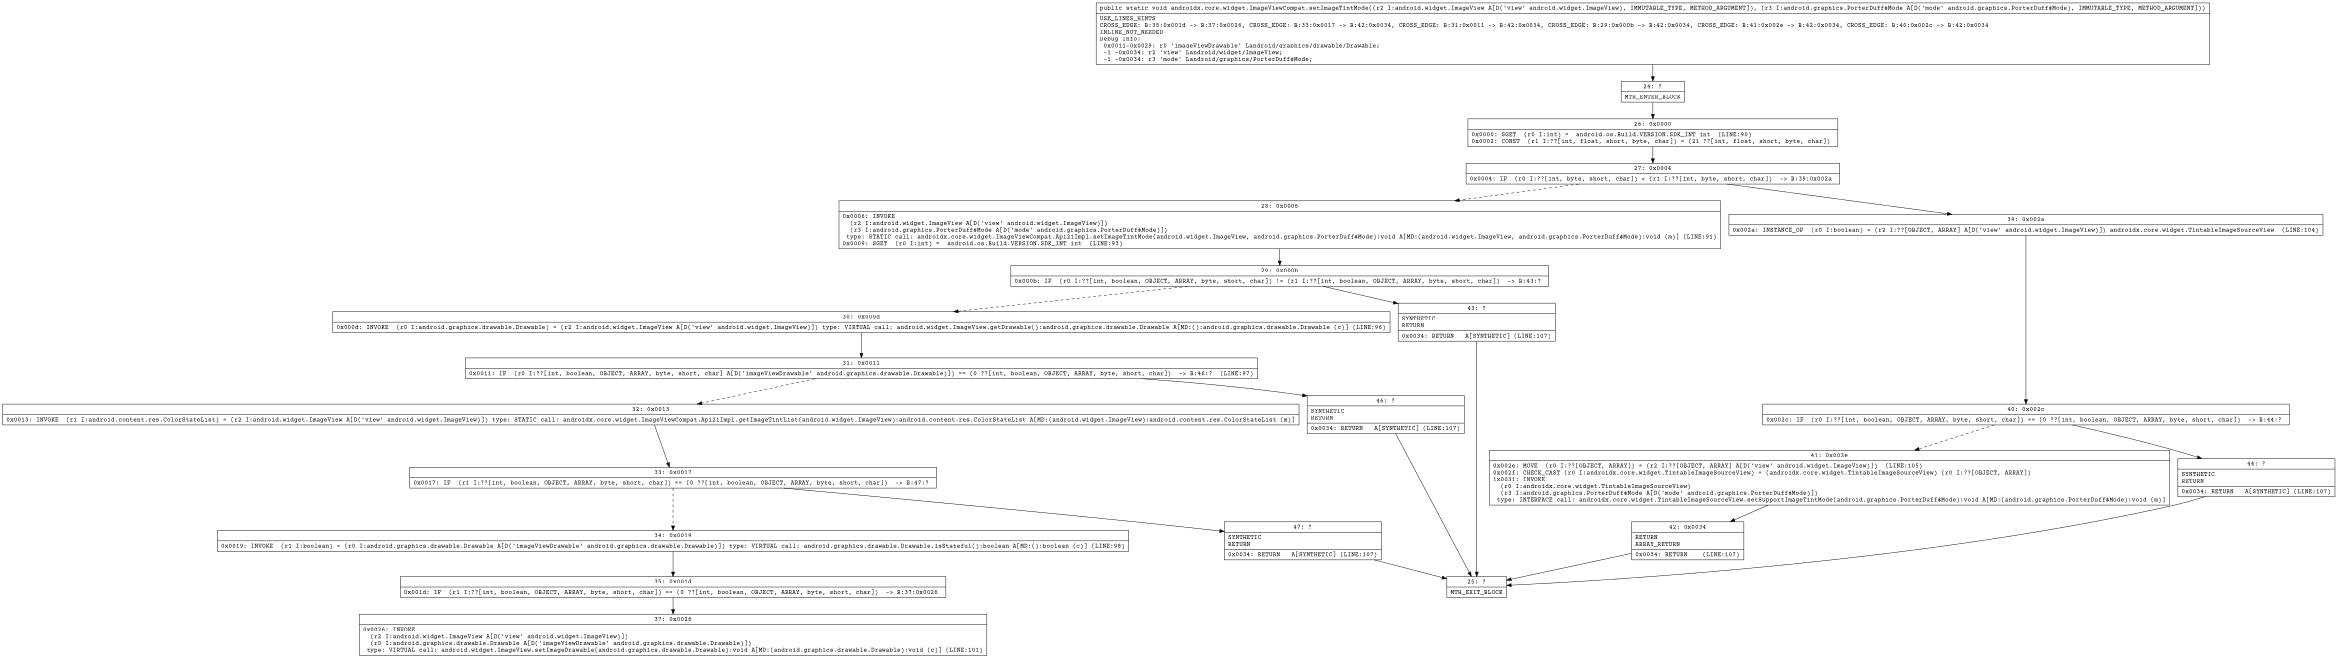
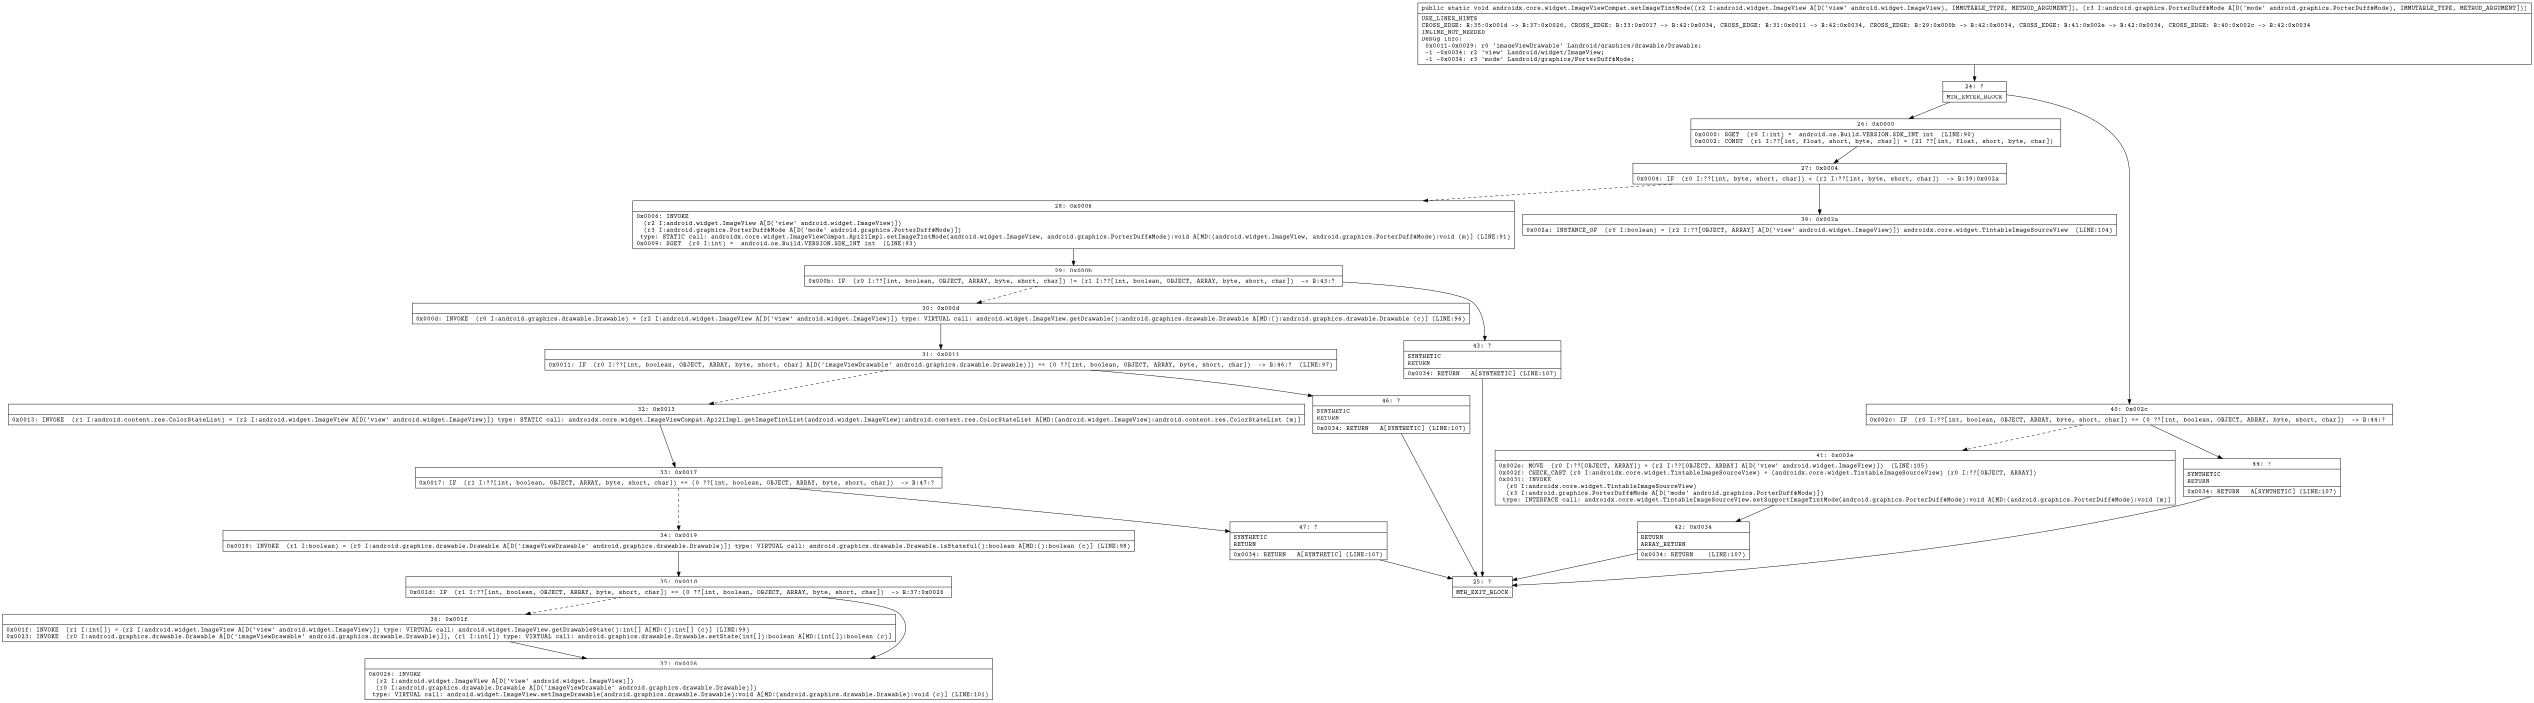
  digraph {
    fontname="Courier Prime"
    node [fontname="Courier Prime" shape=record]
    edge [fontname="Courier Prime"]
    n1 [label="{24\:\ ?|MTH_ENTER_BLOCK\l}"]
    n2 [label="{26\:\ 0x0000|0x0000: SGET  (r0 I:int) =  android.os.Build.VERSION.SDK_INT int  (LINE:90)\l0x0002: CONST  (r1 I:??[int, float, short, byte, char]) = (21 ??[int, float, short, byte, char]) \l}"]
    n3 [label="{27\:\ 0x0004|0x0004: IF  (r0 I:??[int, byte, short, char]) \< (r1 I:??[int, byte, short, char])  \-\> B:39:0x002a \l}"]
    n4 [label="{28\:\ 0x0006|0x0006: INVOKE  \l  (r2 I:android.widget.ImageView A[D('view' android.widget.ImageView)])\l  (r3 I:android.graphics.PorterDuff$Mode A[D('mode' android.graphics.PorterDuff$Mode)])\l type: STATIC call: androidx.core.widget.ImageViewCompat.Api21Impl.setImageTintMode(android.widget.ImageView, android.graphics.PorterDuff$Mode):void A[MD:(android.widget.ImageView, android.graphics.PorterDuff$Mode):void (m)] (LINE:91)\l0x0009: SGET  (r0 I:int) =  android.os.Build.VERSION.SDK_INT int  (LINE:93)\l}"]
    n5 [label="{39\:\ 0x002a|0x002a: INSTANCE_OF  (r0 I:boolean) = (r2 I:??[OBJECT, ARRAY] A[D('view' android.widget.ImageView)]) androidx.core.widget.TintableImageSourceView  (LINE:104)\l}"]
    n6 [label="{29\:\ 0x000b|0x000b: IF  (r0 I:??[int, boolean, OBJECT, ARRAY, byte, short, char]) != (r1 I:??[int, boolean, OBJECT, ARRAY, byte, short, char])  \-\> B:43:? \l}"]
    n7 [label="{40\:\ 0x002c|0x002c: IF  (r0 I:??[int, boolean, OBJECT, ARRAY, byte, short, char]) == (0 ??[int, boolean, OBJECT, ARRAY, byte, short, char])  \-\> B:44:? \l}"]
    n8 [label="{30\:\ 0x000d|0x000d: INVOKE  (r0 I:android.graphics.drawable.Drawable) = (r2 I:android.widget.ImageView A[D('view' android.widget.ImageView)]) type: VIRTUAL call: android.widget.ImageView.getDrawable():android.graphics.drawable.Drawable A[MD:():android.graphics.drawable.Drawable (c)] (LINE:96)\l}"]
    n9 [label="{43\:\ ?|SYNTHETIC\lRETURN\l|0x0034: RETURN   A[SYNTHETIC] (LINE:107)\l}"]
    n10 [label="{31\:\ 0x0011|0x0011: IF  (r0 I:??[int, boolean, OBJECT, ARRAY, byte, short, char] A[D('imageViewDrawable' android.graphics.drawable.Drawable)]) == (0 ??[int, boolean, OBJECT, ARRAY, byte, short, char])  \-\> B:46:?  (LINE:97)\l}"]
    n11 [label="{25\:\ ?|MTH_EXIT_BLOCK\l}"]
    n12 [label="{32\:\ 0x0013|0x0013: INVOKE  (r1 I:android.content.res.ColorStateList) = (r2 I:android.widget.ImageView A[D('view' android.widget.ImageView)]) type: STATIC call: androidx.core.widget.ImageViewCompat.Api21Impl.getImageTintList(android.widget.ImageView):android.content.res.ColorStateList A[MD:(android.widget.ImageView):android.content.res.ColorStateList (m)]\l}"]
    n13 [label="{46\:\ ?|SYNTHETIC\lRETURN\l|0x0034: RETURN   A[SYNTHETIC] (LINE:107)\l}"]
    n14 [label="{33\:\ 0x0017|0x0017: IF  (r1 I:??[int, boolean, OBJECT, ARRAY, byte, short, char]) == (0 ??[int, boolean, OBJECT, ARRAY, byte, short, char])  \-\> B:47:? \l}"]
    n15 [label="{34\:\ 0x0019|0x0019: INVOKE  (r1 I:boolean) = (r0 I:android.graphics.drawable.Drawable A[D('imageViewDrawable' android.graphics.drawable.Drawable)]) type: VIRTUAL call: android.graphics.drawable.Drawable.isStateful():boolean A[MD:():boolean (c)] (LINE:98)\l}"]
    n16 [label="{47\:\ ?|SYNTHETIC\lRETURN\l|0x0034: RETURN   A[SYNTHETIC] (LINE:107)\l}"]
    n17 [label="{35\:\ 0x001d|0x001d: IF  (r1 I:??[int, boolean, OBJECT, ARRAY, byte, short, char]) == (0 ??[int, boolean, OBJECT, ARRAY, byte, short, char])  \-\> B:37:0x0026 \l}"]
+   n18 [label="{36\:\ 0x001f|0x001f: INVOKE  (r1 I:int[]) = (r2 I:android.widget.ImageView A[D('view' android.widget.ImageView)]) type: VIRTUAL call: android.widget.ImageView.getDrawableState():int[] A[MD:():int[] (c)] (LINE:99)\l0x0023: INVOKE  (r0 I:android.graphics.drawable.Drawable A[D('imageViewDrawable' android.graphics.drawable.Drawable)]), (r1 I:int[]) type: VIRTUAL call: android.graphics.drawable.Drawable.setState(int[]):boolean A[MD:(int[]):boolean (c)]\l}"]
    n19 [label="{37\:\ 0x0026|0x0026: INVOKE  \l  (r2 I:android.widget.ImageView A[D('view' android.widget.ImageView)])\l  (r0 I:android.graphics.drawable.Drawable A[D('imageViewDrawable' android.graphics.drawable.Drawable)])\l type: VIRTUAL call: android.widget.ImageView.setImageDrawable(android.graphics.drawable.Drawable):void A[MD:(android.graphics.drawable.Drawable):void (c)] (LINE:101)\l}"]
-   n20 [label="{41\:\ 0x002e|0x002e: MOVE  (r0 I:??[OBJECT, ARRAY]) = (r2 I:??[OBJECT, ARRAY] A[D('view' android.widget.ImageView)])  (LINE:105)\l0x002f: CHECK_CAST (r0 I:androidx.core.widget.TintableImageSourceView) = (androidx.core.widget.TintableImageSourceView) (r0 I:??[OBJECT, ARRAY]) \l1x0031: INVOKE  \l  (r0 I:androidx.core.widget.TintableImageSourceView)\l  (r3 I:android.graphics.PorterDuff$Mode A[D('mode' android.graphics.PorterDuff$Mode)])\l type: INTERFACE call: androidx.core.widget.TintableImageSourceView.setSupportImageTintMode(android.graphics.PorterDuff$Mode):void A[MD:(android.graphics.PorterDuff$Mode):void (m)]\l}"]
+   n20 [label="{41\:\ 0x002e|0x002e: MOVE  (r0 I:??[OBJECT, ARRAY]) = (r2 I:??[OBJECT, ARRAY] A[D('view' android.widget.ImageView)])  (LINE:105)\l0x002f: CHECK_CAST (r0 I:androidx.core.widget.TintableImageSourceView) = (androidx.core.widget.TintableImageSourceView) (r0 I:??[OBJECT, ARRAY]) \l0x0031: INVOKE  \l  (r0 I:androidx.core.widget.TintableImageSourceView)\l  (r3 I:android.graphics.PorterDuff$Mode A[D('mode' android.graphics.PorterDuff$Mode)])\l type: INTERFACE call: androidx.core.widget.TintableImageSourceView.setSupportImageTintMode(android.graphics.PorterDuff$Mode):void A[MD:(android.graphics.PorterDuff$Mode):void (m)]\l}"]
    n21 [label="{44\:\ ?|SYNTHETIC\lRETURN\l|0x0034: RETURN   A[SYNTHETIC] (LINE:107)\l}"]
    n22 [label="{42\:\ 0x0034|RETURN\lARRAY_RETURN\l|0x0034: RETURN    (LINE:107)\l}"]
    n23 [label="{public static void androidx.core.widget.ImageViewCompat.setImageTintMode((r2 I:android.widget.ImageView A[D('view' android.widget.ImageView), IMMUTABLE_TYPE, METHOD_ARGUMENT]), (r3 I:android.graphics.PorterDuff$Mode A[D('mode' android.graphics.PorterDuff$Mode), IMMUTABLE_TYPE, METHOD_ARGUMENT]))  | USE_LINES_HINTS\lCROSS_EDGE: B:35:0x001d \-\> B:37:0x0026, CROSS_EDGE: B:33:0x0017 \-\> B:42:0x0034, CROSS_EDGE: B:31:0x0011 \-\> B:42:0x0034, CROSS_EDGE: B:29:0x000b \-\> B:42:0x0034, CROSS_EDGE: B:41:0x002e \-\> B:42:0x0034, CROSS_EDGE: B:40:0x002c \-\> B:42:0x0034\lINLINE_NOT_NEEDED\lDebug Info:\l  0x0011\-0x0029: r0 'imageViewDrawable' Landroid\/graphics\/drawable\/Drawable;\l  \-1 \-0x0034: r2 'view' Landroid\/widget\/ImageView;\l  \-1 \-0x0034: r3 'mode' Landroid\/graphics\/PorterDuff$Mode;\l}"]
    n1 -> n2
    n2 -> n3
    n3 -> n4 [style=dashed]
    n3 -> n5
    n4 -> n6
-   n5 -> n7
+   n1 -> n7
    n6 -> n8 [style=dashed]
    n6 -> n9
    n7 -> n20 [style=dashed]
    n7 -> n21
    n8 -> n10
    n9 -> n11
    n10 -> n12 [style=dashed]
    n10 -> n13
    n12 -> n14
    n13 -> n11
    n14 -> n15 [style=dashed]
    n14 -> n16
    n15 -> n17
    n16 -> n11
+   n17 -> n18 [style=dashed]
    n17 -> n19
+   n18 -> n19
    n20 -> n22
    n21 -> n11
    n22 -> n11
    n23 -> n1
  }
